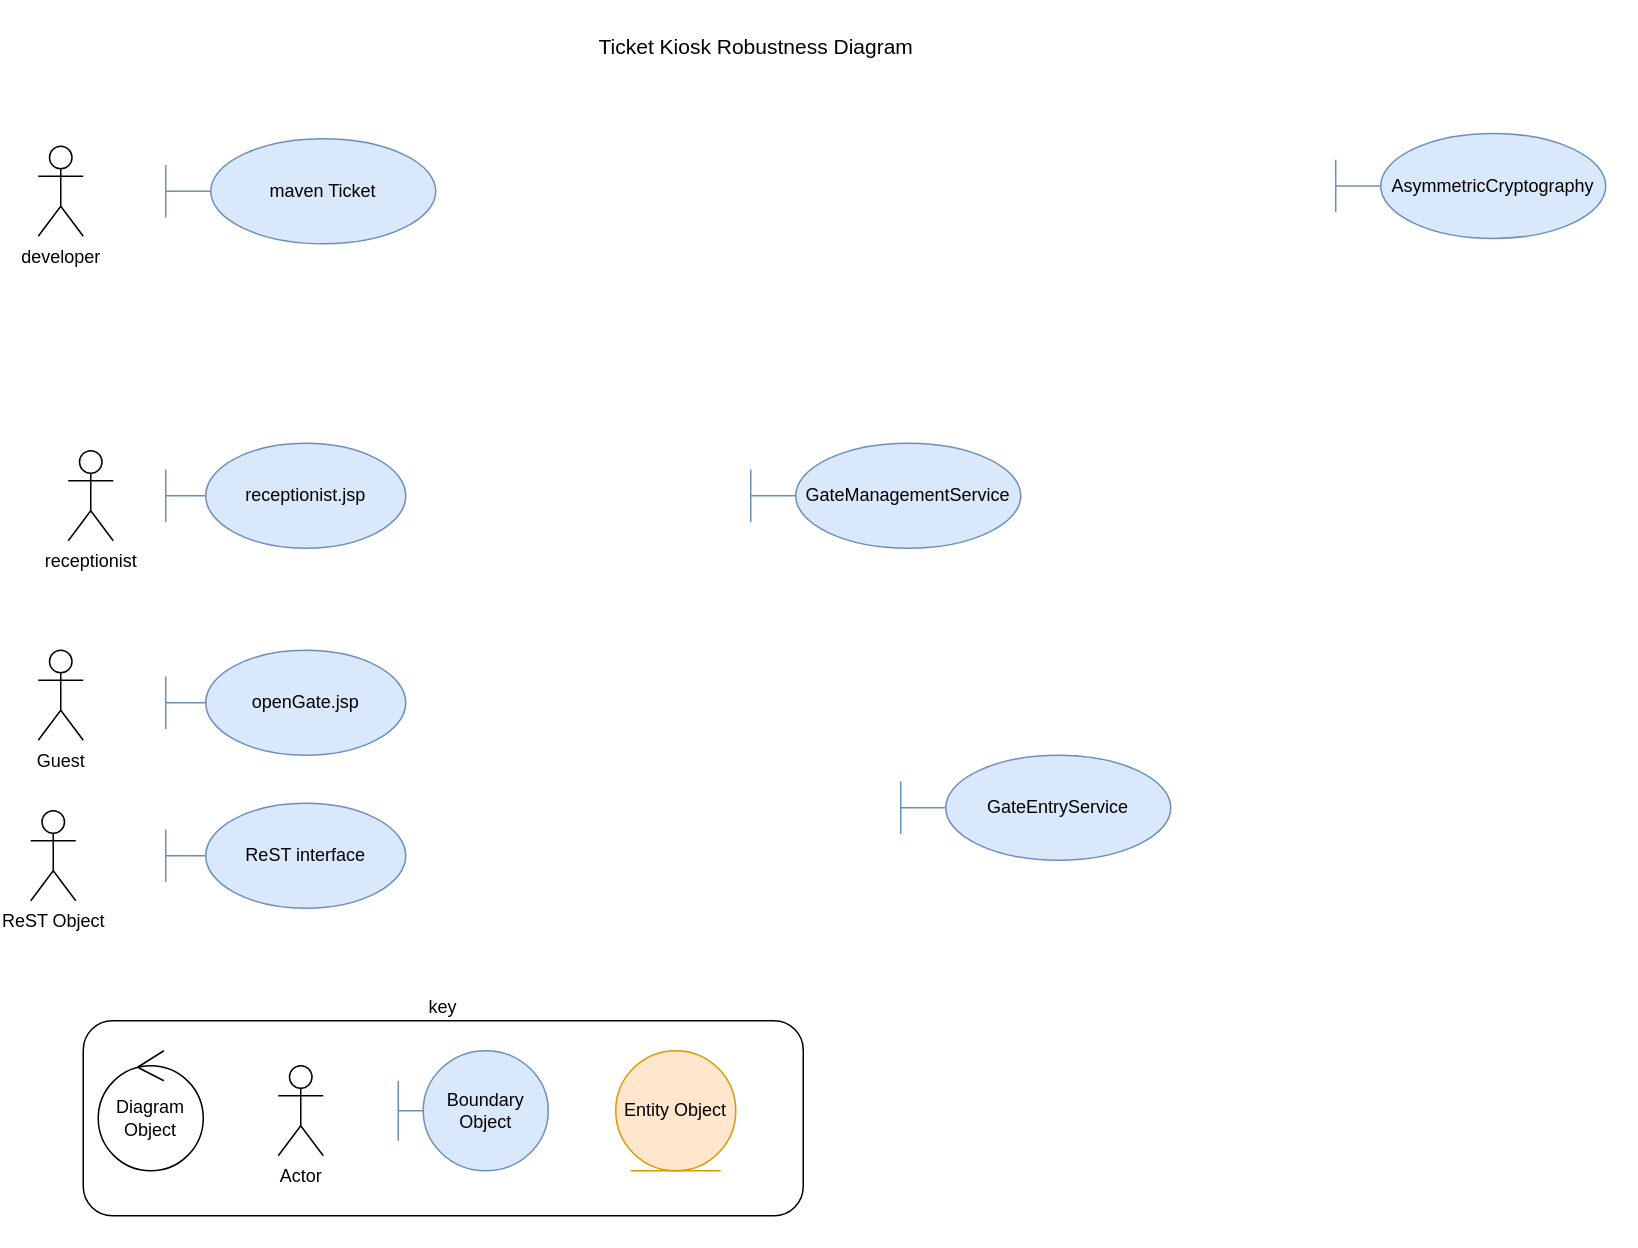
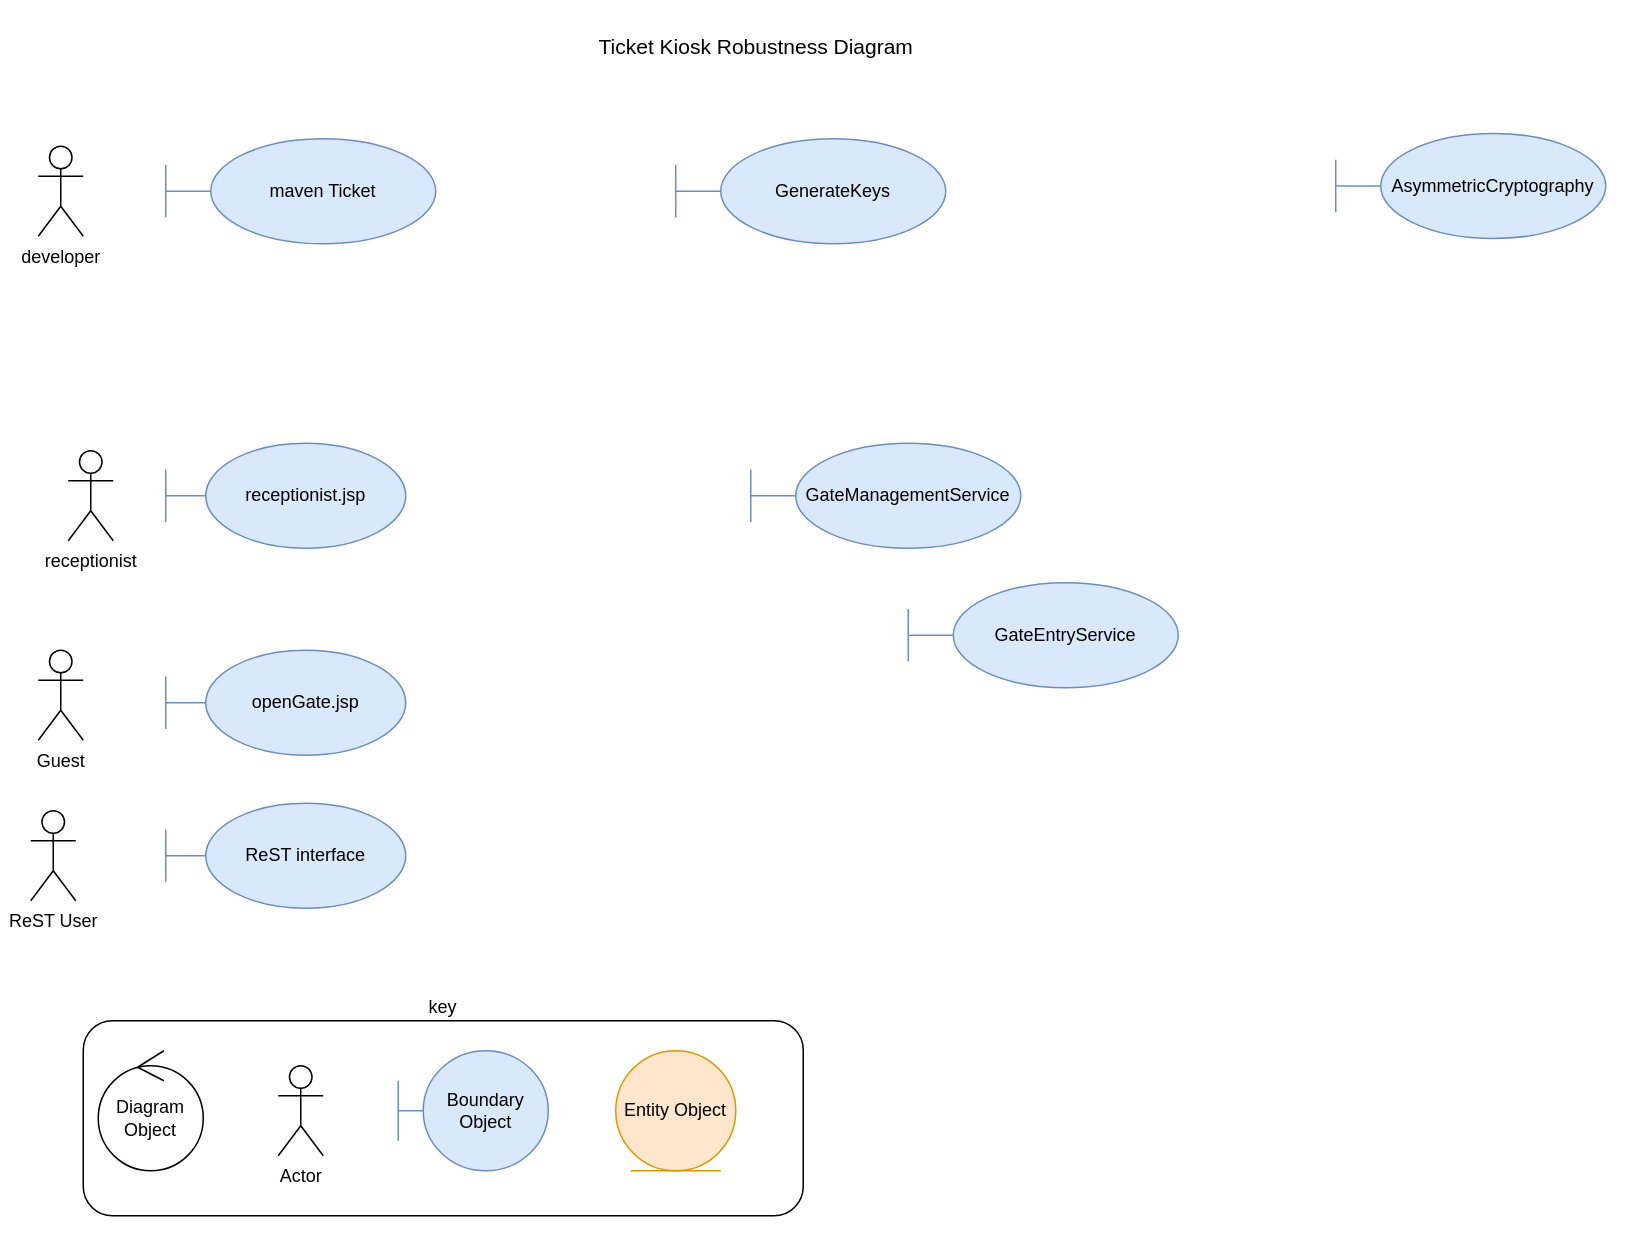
  <mxCell id="0" />
  <mxCell id="1" parent="0" />
  <mxCell id="2" value="key" style="rounded=1;whiteSpace=wrap;html=1;labelPosition=center;verticalLabelPosition=top;align=center;verticalAlign=bottom;" parent="1" vertex="1"><mxGeometry x="55" y="680" width="480" height="130" as="geometry" /></mxCell>
  <mxCell id="3" value="Diagram Object" style="ellipse;shape=umlControl;whiteSpace=wrap;html=1;" parent="1" vertex="1"><mxGeometry x="65" y="700" width="70" height="80" as="geometry" /></mxCell>
  <mxCell id="4" value="Actor" style="shape=umlActor;verticalLabelPosition=bottom;labelBackgroundColor=#ffffff;verticalAlign=top;html=1;" parent="1" vertex="1"><mxGeometry x="185" y="710" width="30" height="60" as="geometry" /></mxCell>
  <mxCell id="5" value="Boundary Object" style="shape=umlBoundary;whiteSpace=wrap;html=1;fillColor=#dae8fc;strokeColor=#6c8ebf;" parent="1" vertex="1"><mxGeometry x="265" y="700" width="100" height="80" as="geometry" /></mxCell>
  <mxCell id="6" value="Entity Object" style="ellipse;shape=umlEntity;whiteSpace=wrap;html=1;fillColor=#ffe6cc;strokeColor=#d79b00;" parent="1" vertex="1"><mxGeometry x="410" y="700" width="80" height="80" as="geometry" /></mxCell>
  <mxCell id="7" value="GateManagementService" style="shape=umlBoundary;whiteSpace=wrap;html=1;fillColor=#dae8fc;strokeColor=#6c8ebf;" parent="1" vertex="1"><mxGeometry x="500" y="295" width="180" height="70" as="geometry" /></mxCell>
  <mxCell id="8" value="Ticket Kiosk Robustness Diagram" style="text;html=1;resizable=0;points=[];autosize=1;align=left;verticalAlign=top;spacingTop=-4;fontSize=14;" parent="1" vertex="1"><mxGeometry x="397" y="20" width="190" height="20" as="geometry" /></mxCell>
  <mxCell id="9" value="receptionist" style="shape=umlActor;verticalLabelPosition=bottom;labelBackgroundColor=#ffffff;verticalAlign=top;html=1;" parent="1" vertex="1"><mxGeometry x="45" y="300" width="30" height="60" as="geometry" /></mxCell>
  <mxCell id="10" value="Guest" style="shape=umlActor;verticalLabelPosition=bottom;labelBackgroundColor=#ffffff;verticalAlign=top;html=1;" parent="1" vertex="1"><mxGeometry x="25" y="433" width="30" height="60" as="geometry" /></mxCell>
- <mxCell id="11" value="ReST Object" style="shape=umlActor;verticalLabelPosition=bottom;labelBackgroundColor=#ffffff;verticalAlign=top;html=1;" parent="1" vertex="1"><mxGeometry x="20" y="540" width="30" height="60" as="geometry" /></mxCell>
+ <mxCell id="11" value="ReST User" style="shape=umlActor;verticalLabelPosition=bottom;labelBackgroundColor=#ffffff;verticalAlign=top;html=1;" parent="1" vertex="1"><mxGeometry x="20" y="540" width="30" height="60" as="geometry" /></mxCell>
  <mxCell id="12" value="developer" style="shape=umlActor;verticalLabelPosition=bottom;labelBackgroundColor=#ffffff;verticalAlign=top;html=1;" parent="1" vertex="1"><mxGeometry x="25" y="97" width="30" height="60" as="geometry" /></mxCell>
  <mxCell id="13" value="openGate.jsp" style="shape=umlBoundary;whiteSpace=wrap;html=1;fillColor=#dae8fc;strokeColor=#6c8ebf;" parent="1" vertex="1"><mxGeometry x="110" y="433" width="160" height="70" as="geometry" /></mxCell>
  <mxCell id="14" value="receptionist.jsp" style="shape=umlBoundary;whiteSpace=wrap;html=1;fillColor=#dae8fc;strokeColor=#6c8ebf;" parent="1" vertex="1"><mxGeometry x="110" y="295" width="160" height="70" as="geometry" /></mxCell>
- <mxCell id="15" value="GateEntryService" style="shape=umlBoundary;whiteSpace=wrap;html=1;fillColor=#dae8fc;strokeColor=#6c8ebf;" parent="1" vertex="1"><mxGeometry x="600" y="503" width="180" height="70" as="geometry" /></mxCell>
+ <mxCell id="15" value="GateEntryService" style="shape=umlBoundary;whiteSpace=wrap;html=1;fillColor=#dae8fc;strokeColor=#6c8ebf;" parent="1" vertex="1"><mxGeometry x="605" y="388" width="180" height="70" as="geometry" /></mxCell>
+ <mxCell id="16" value="GenerateKeys" style="shape=umlBoundary;whiteSpace=wrap;html=1;fillColor=#dae8fc;strokeColor=#6c8ebf;" parent="1" vertex="1"><mxGeometry x="450" y="92" width="180" height="70" as="geometry" /></mxCell>
  <mxCell id="17" value="AsymmetricCryptography" style="shape=umlBoundary;whiteSpace=wrap;html=1;fillColor=#dae8fc;strokeColor=#6c8ebf;" parent="1" vertex="1"><mxGeometry x="890" y="88.5" width="180" height="70" as="geometry" /></mxCell>
  <mxCell id="18" value="maven Ticket" style="shape=umlBoundary;whiteSpace=wrap;html=1;fillColor=#dae8fc;strokeColor=#6c8ebf;" parent="1" vertex="1"><mxGeometry x="110" y="92" width="180" height="70" as="geometry" /></mxCell>
  <mxCell id="19" value="ReST interface" style="shape=umlBoundary;whiteSpace=wrap;html=1;fillColor=#dae8fc;strokeColor=#6c8ebf;" parent="1" vertex="1"><mxGeometry x="110" y="535" width="160" height="70" as="geometry" /></mxCell>
